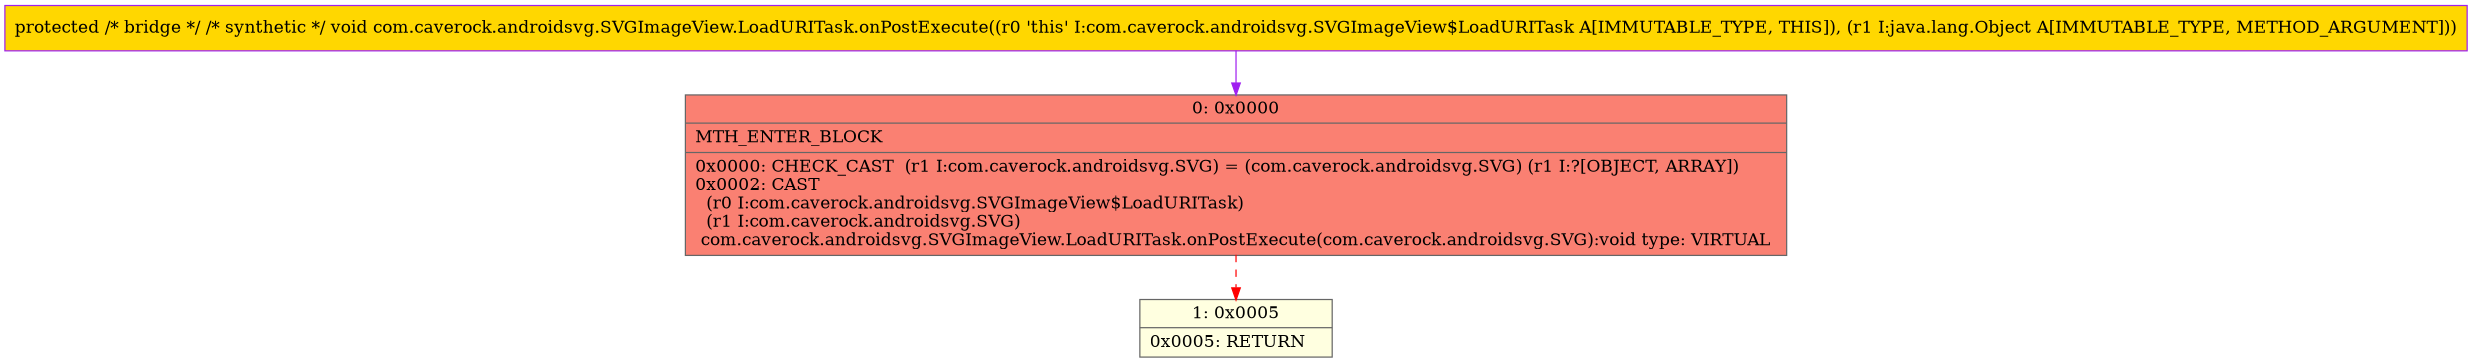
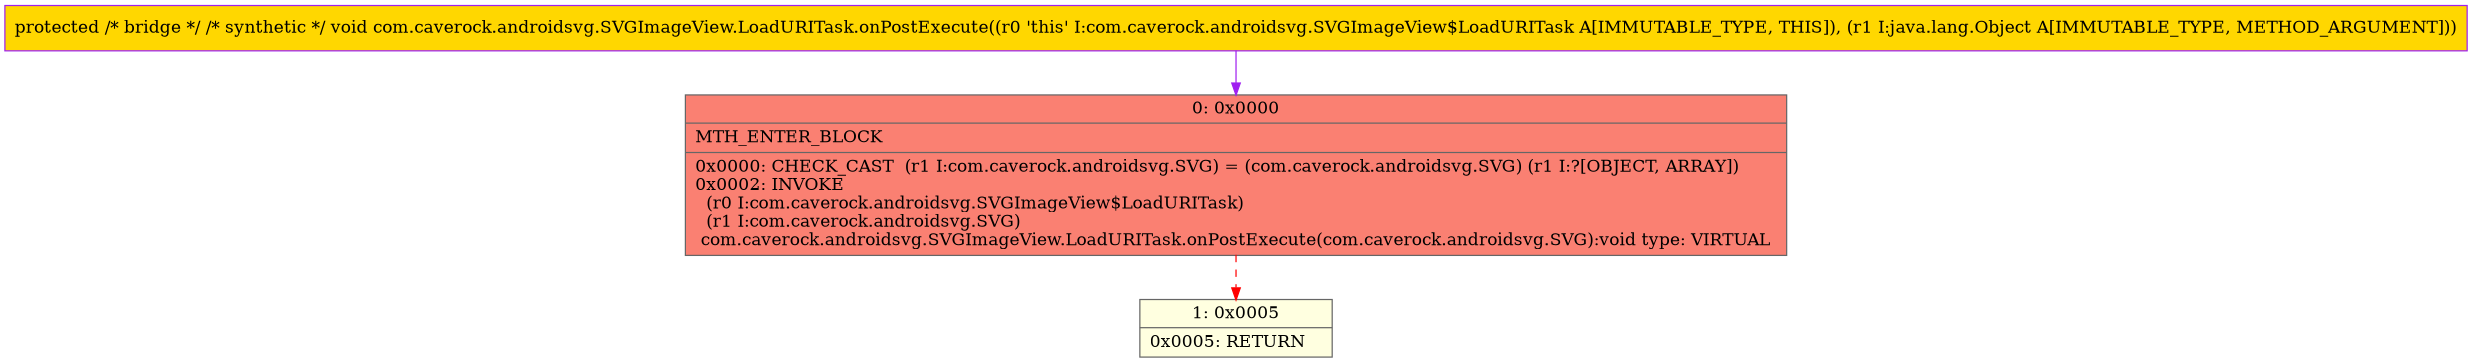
  digraph {
    node [shape=record style=filled color=gray40]
-   n1 [label="{0\:\ 0x0000|MTH_ENTER_BLOCK\l|0x0000: CHECK_CAST  (r1 I:com.caverock.androidsvg.SVG) = (com.caverock.androidsvg.SVG) (r1 I:?[OBJECT, ARRAY]) \l0x0002: CAST  \l  (r0 I:com.caverock.androidsvg.SVGImageView$LoadURITask)\l  (r1 I:com.caverock.androidsvg.SVG)\l com.caverock.androidsvg.SVGImageView.LoadURITask.onPostExecute(com.caverock.androidsvg.SVG):void type: VIRTUAL \l}" fillcolor=salmon]
+   n1 [label="{0\:\ 0x0000|MTH_ENTER_BLOCK\l|0x0000: CHECK_CAST  (r1 I:com.caverock.androidsvg.SVG) = (com.caverock.androidsvg.SVG) (r1 I:?[OBJECT, ARRAY]) \l0x0002: INVOKE  \l  (r0 I:com.caverock.androidsvg.SVGImageView$LoadURITask)\l  (r1 I:com.caverock.androidsvg.SVG)\l com.caverock.androidsvg.SVGImageView.LoadURITask.onPostExecute(com.caverock.androidsvg.SVG):void type: VIRTUAL \l}" fillcolor=salmon]
    n2 [label="{1\:\ 0x0005|0x0005: RETURN   \l}" fillcolor=lightyellow]
    n3 [label="{protected \/* bridge *\/ \/* synthetic *\/ void com.caverock.androidsvg.SVGImageView.LoadURITask.onPostExecute((r0 'this' I:com.caverock.androidsvg.SVGImageView$LoadURITask A[IMMUTABLE_TYPE, THIS]), (r1 I:java.lang.Object A[IMMUTABLE_TYPE, METHOD_ARGUMENT])) }" fillcolor=gold color=purple]
    n1 -> n2 [color=red style=dashed]
    n3 -> n1 [color=purple style=solid]
  }
